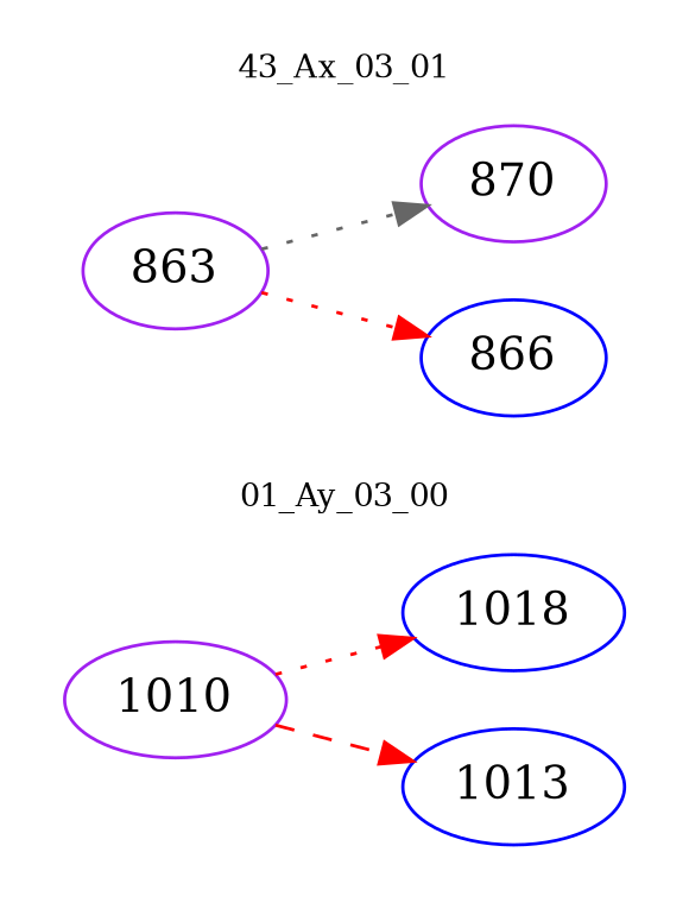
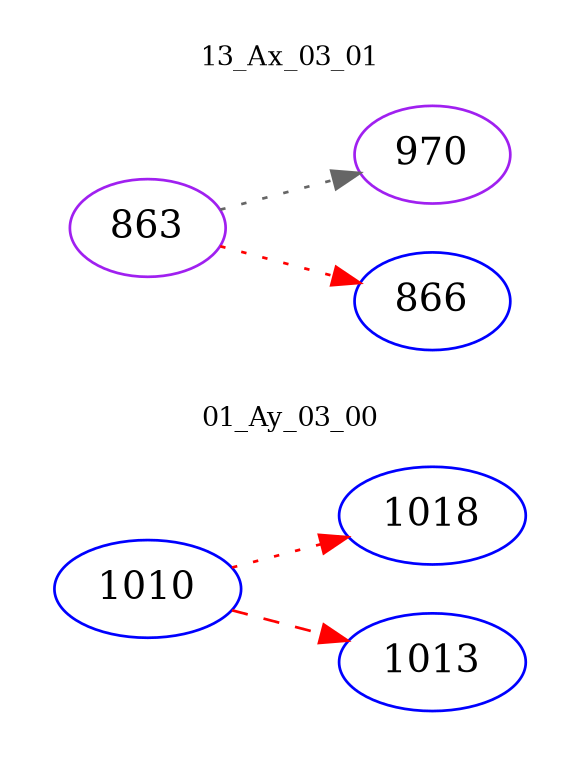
  digraph {
    rankdir=LR
    node [color=blue]
    edge [color=red style=dotted]
-   n1 [color=purple label=1010]
+   n1 [label=1010]
    n2 [label=1013]
    n3 [label=1018]
    n4 [color=purple label=863]
    n5 [label=866]
-   n6 [color=purple label=870]
+   n6 [color=purple label=970]
    subgraph cluster_1 {
      color=white
      fontsize=10
      label="01_Ay_03_00"
      n1
      n2
      n3
    }
    subgraph cluster_2 {
      color=white
      fontsize=10
-     label="43_Ax_03_01"
+     label="13_Ax_03_01"
      n4
      n5
      n6
    }
    n1 -> n2 [style=dashed]
    n1 -> n3
    n4 -> n5
    n4 -> n6 [color=gray40]
  }
